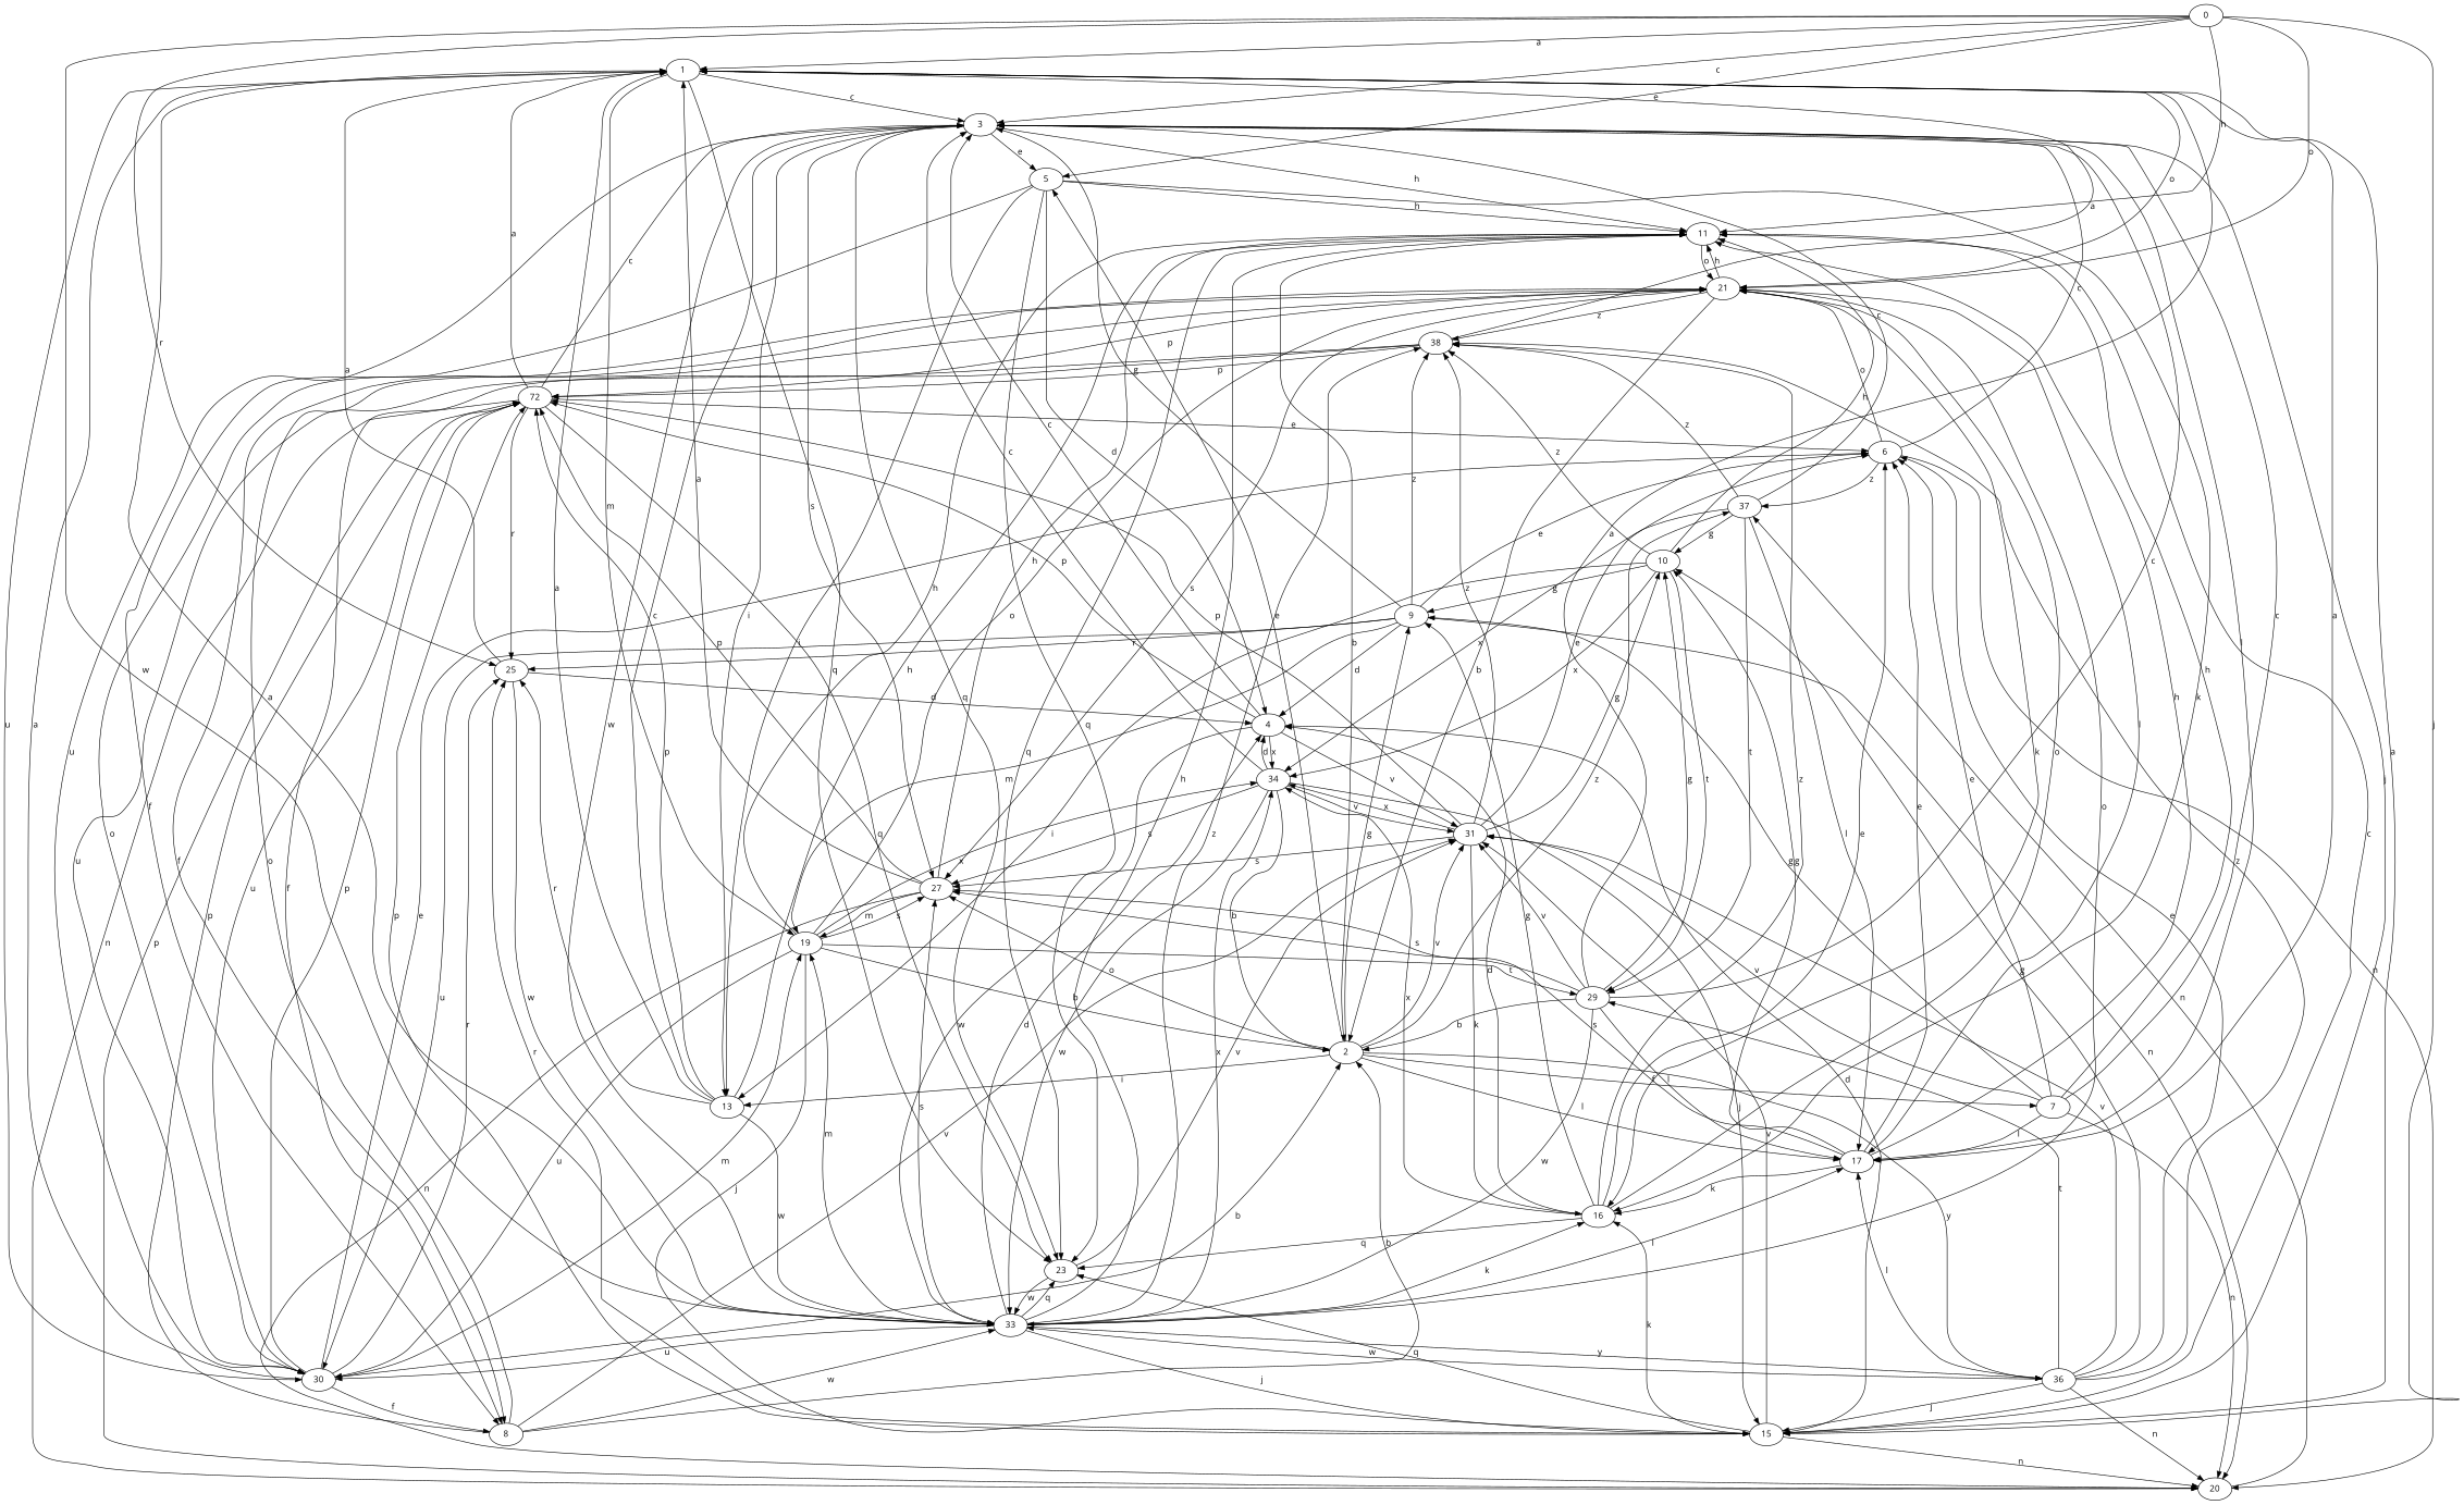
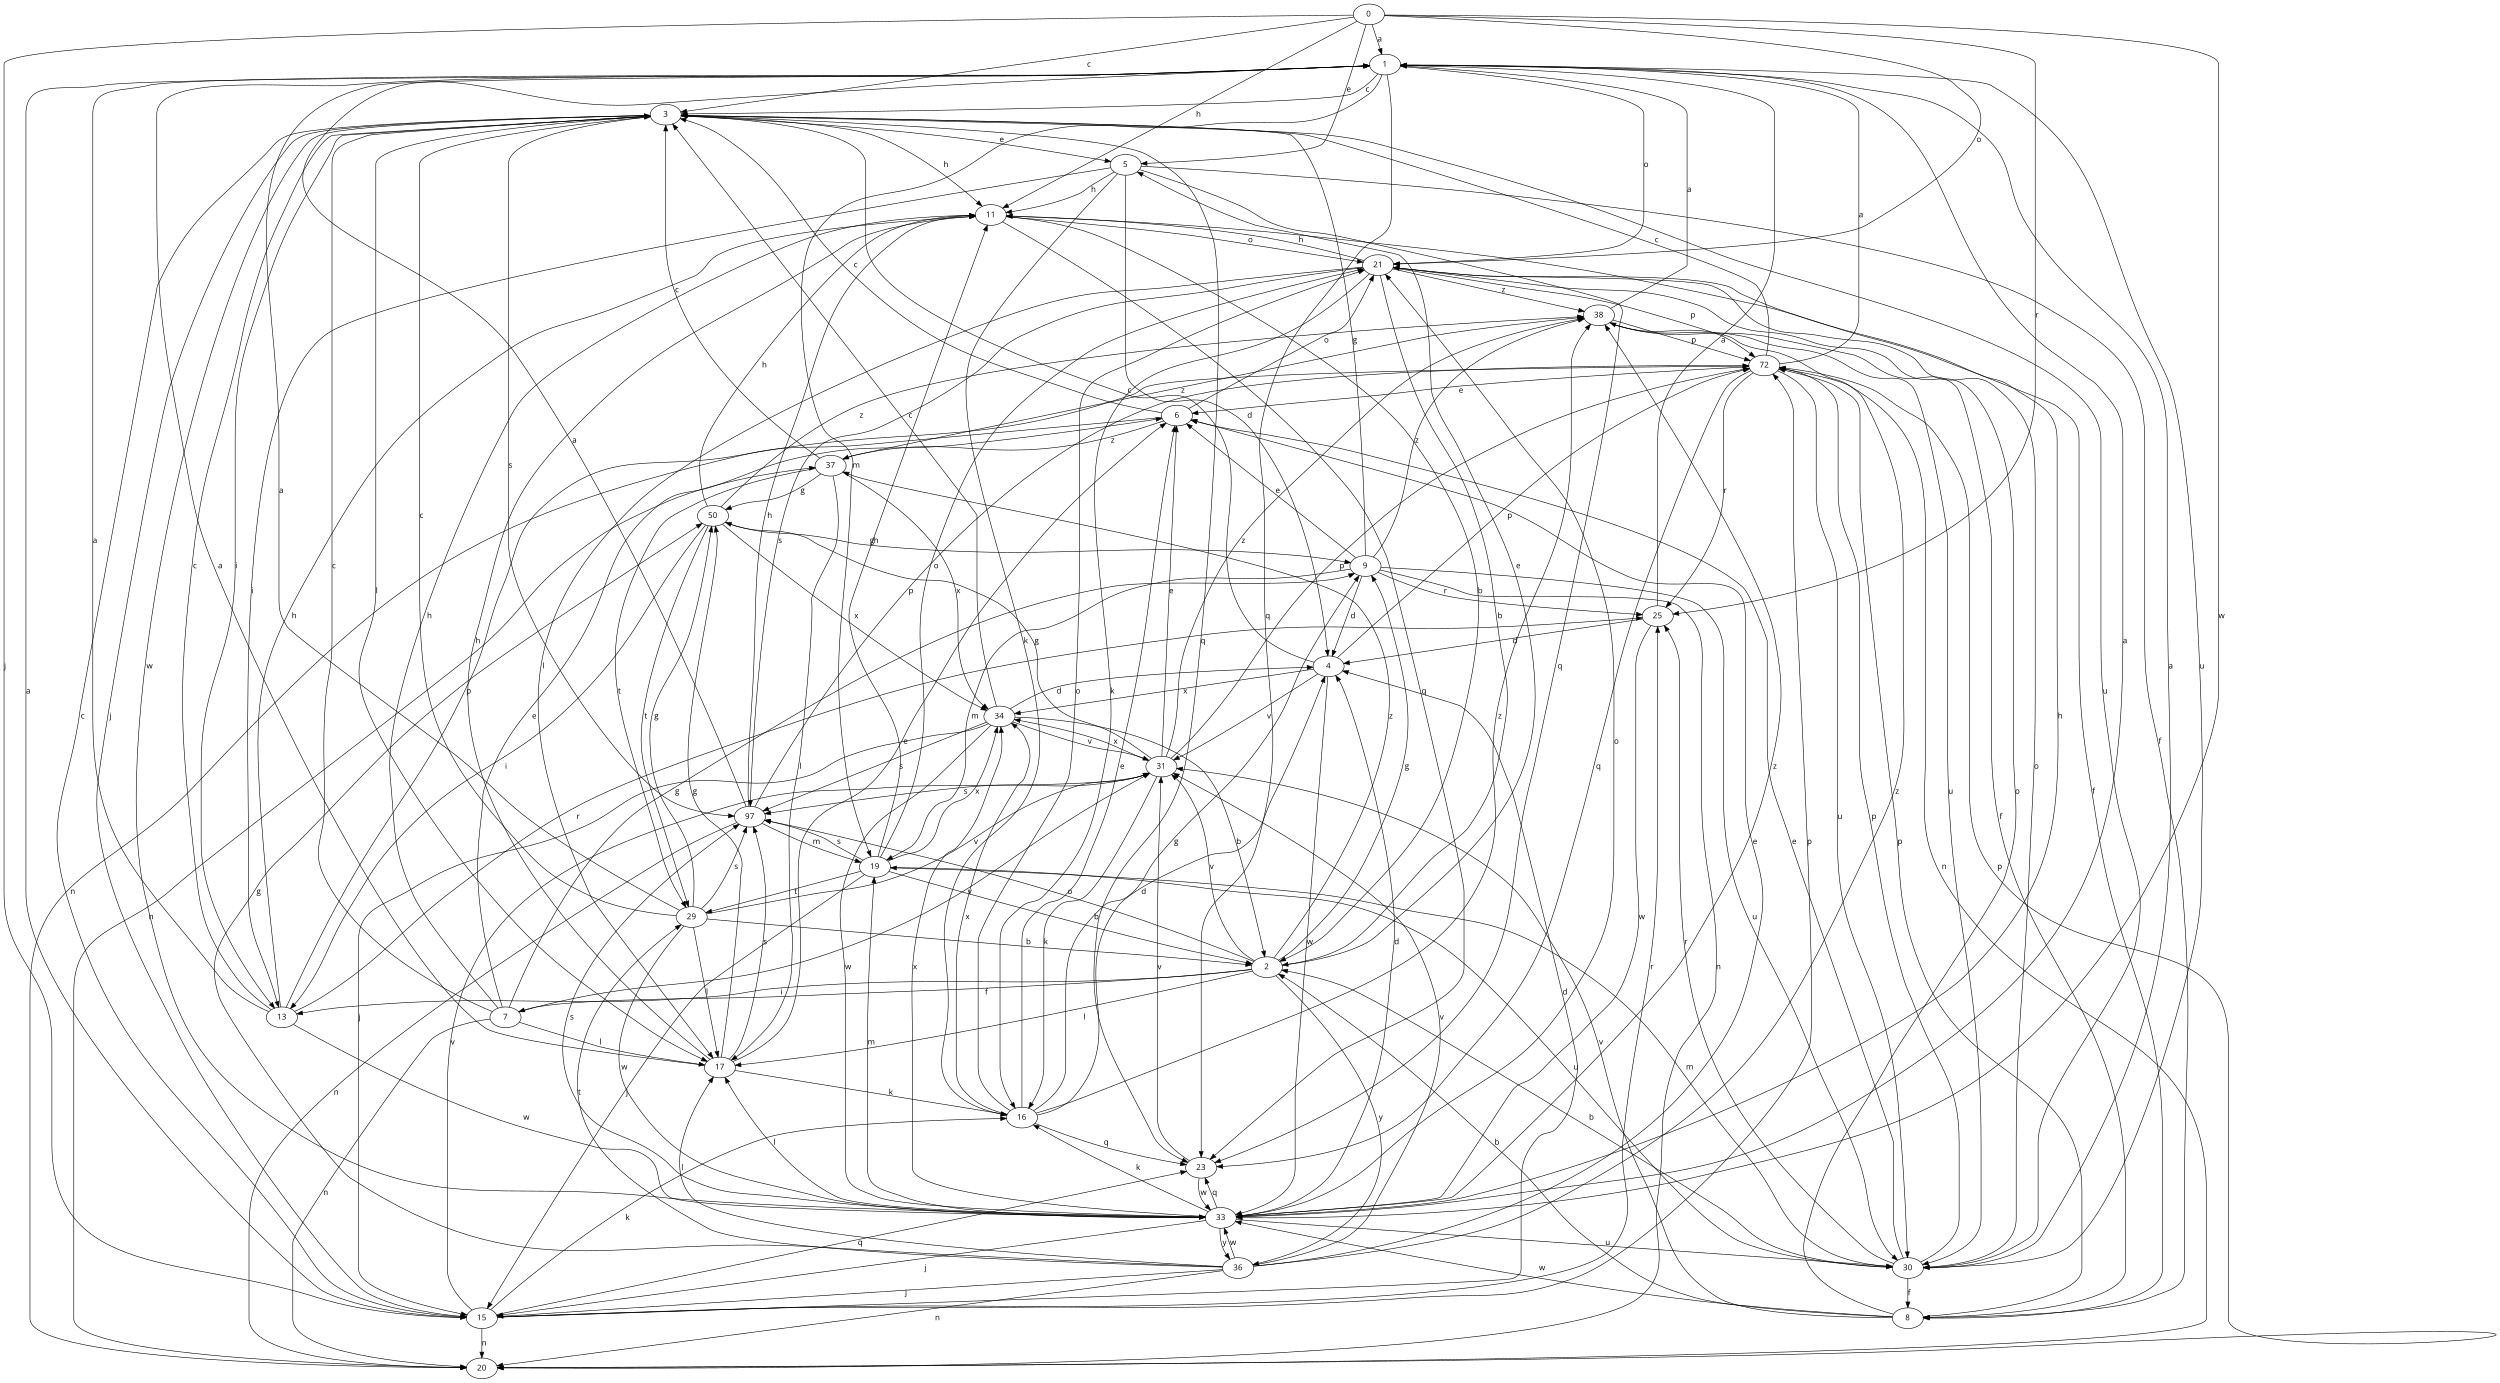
  strict digraph {
    fontname="Open Sans"
    node [fontname="Open Sans"]
    edge [fontname="Open Sans"]
    0
    1
    3
    5
    11
    15
    21
    25
    33
    19
    23
    30
    13
    17
-   27
+   27 [label=97]
    4
    8
    16
    2
    31
    n21 [label=72]
    20
    38
    36
    34
    29
    6
    7
    9
    37
-   10
+   10 [label=50]
    0 -> 1 [label=a]
    0 -> 3 [label=c]
    0 -> 5 [label=e]
    0 -> 11 [label=h]
    0 -> 15 [label=j]
    0 -> 21 [label=o]
    0 -> 25 [label=r]
    0 -> 33 [label=w]
    1 -> 3 [label=c]
    1 -> 21 [label=o]
    1 -> 19 [label=m]
    1 -> 23 [label=q]
    1 -> 30 [label=u]
    3 -> 5 [label=e]
    3 -> 11 [label=h]
    3 -> 15 [label=j]
    3 -> 33 [label=w]
    3 -> 23 [label=q]
    3 -> 30 [label=u]
    3 -> 13 [label=i]
    3 -> 17 [label=l]
    3 -> 27 [label=s]
    5 -> 11 [label=h]
    5 -> 23 [label=q]
    5 -> 13 [label=i]
    5 -> 4 [label=d]
    5 -> 8 [label=f]
    5 -> 16 [label=k]
    11 -> 21 [label=o]
    11 -> 23 [label=q]
    11 -> 2 [label=b]
    15 -> 1 [label=a]
-   15 -> 11 [label=c]
+   15 -> 3 [label=c]
    15 -> 25 [label=r]
    15 -> 23 [label=q]
    15 -> 4 [label=d]
    15 -> 16 [label=k]
    15 -> 31 [label=v]
    15 -> n21 [label=p]
    15 -> 20 [label=n]
    21 -> 11 [label=h]
    21 -> 17 [label=l]
    21 -> 27 [label=s]
    21 -> 8 [label=f]
    21 -> 16 [label=k]
    21 -> 2 [label=b]
    21 -> n21 [label=p]
    21 -> 38 [label=z]
    25 -> 1 [label=a]
    25 -> 33 [label=w]
    25 -> 4 [label=d]
    33 -> 1 [label=a]
    33 -> 11 [label=h]
    33 -> 15 [label=j]
    33 -> 21 [label=o]
    33 -> 19 [label=m]
    33 -> 23 [label=q]
    33 -> 30 [label=u]
    33 -> 17 [label=l]
    33 -> 27 [label=s]
    33 -> 4 [label=d]
    33 -> 16 [label=k]
    33 -> 38 [label=z]
    33 -> 36 [label=y]
    33 -> 34 [label=x]
    19 -> 11 [label=h]
    19 -> 15 [label=j]
    19 -> 21 [label=o]
    19 -> 30 [label=u]
    19 -> 27 [label=s]
    19 -> 2 [label=b]
    19 -> 34 [label=x]
    19 -> 29 [label=t]
    23 -> 33 [label=w]
    23 -> 31 [label=v]
    30 -> 1 [label=a]
    30 -> 21 [label=o]
    30 -> 25 [label=r]
    30 -> 19 [label=m]
    30 -> 8 [label=f]
    30 -> 2 [label=b]
    30 -> n21 [label=p]
    30 -> 6 [label=e]
    13 -> 1 [label=a]
    13 -> 3 [label=c]
    13 -> 11 [label=h]
    13 -> 25 [label=r]
    13 -> 33 [label=w]
    13 -> n21 [label=p]
    17 -> 1 [label=a]
    17 -> 11 [label=h]
    17 -> 27 [label=s]
    17 -> 16 [label=k]
    17 -> 6 [label=e]
    17 -> 10 [label=g]
    27 -> 1 [label=a]
    27 -> 11 [label=h]
    27 -> 19 [label=m]
    27 -> n21 [label=p]
    27 -> 20 [label=n]
    4 -> 3 [label=c]
    4 -> 33 [label=w]
    4 -> 31 [label=v]
    4 -> n21 [label=p]
    4 -> 34 [label=x]
    8 -> 21 [label=o]
    8 -> 33 [label=w]
    8 -> 2 [label=b]
    8 -> 31 [label=v]
    8 -> n21 [label=p]
    16 -> 21 [label=o]
    16 -> 23 [label=q]
    16 -> 4 [label=d]
    16 -> 38 [label=z]
    16 -> 34 [label=x]
    16 -> 6 [label=e]
    16 -> 9 [label=g]
    2 -> 5 [label=e]
    2 -> 13 [label=i]
    2 -> 17 [label=l]
    2 -> 27 [label=o]
    2 -> 31 [label=v]
    2 -> 36 [label=y]
    2 -> 7 [label=f]
    2 -> 9 [label=g]
    2 -> 37 [label=z]
    31 -> 27 [label=s]
    31 -> 16 [label=k]
    31 -> n21 [label=p]
    31 -> 38 [label=z]
    31 -> 34 [label=x]
    31 -> 6 [label=e]
    31 -> 10 [label=g]
    n21 -> 1 [label=a]
    n21 -> 3 [label=c]
    n21 -> 25 [label=r]
    n21 -> 23 [label=q]
    n21 -> 30 [label=u]
    n21 -> 20 [label=n]
    n21 -> 6 [label=e]
    20 -> n21 [label=p]
    20 -> 37 [label=n]
    38 -> 1 [label=a]
    38 -> 30 [label=u]
    38 -> 8 [label=f]
    38 -> n21 [label=p]
    36 -> 15 [label=j]
    36 -> 33 [label=w]
    36 -> 17 [label=l]
    36 -> 31 [label=v]
    36 -> 20 [label=n]
    36 -> 38 [label=z]
    36 -> 29 [label=t]
    36 -> 6 [label=e]
    36 -> 10 [label=g]
    34 -> 3 [label=c]
    34 -> 15 [label=j]
    34 -> 33 [label=w]
    34 -> 27 [label=s]
    34 -> 4 [label=d]
    34 -> 2 [label=b]
    34 -> 31 [label=v]
    29 -> 1 [label=a]
    29 -> 3 [label=c]
    29 -> 33 [label=w]
    29 -> 17 [label=l]
    29 -> 27 [label=s]
    29 -> 2 [label=b]
    29 -> 31 [label=v]
    29 -> 10 [label=g]
    6 -> 3 [label=c]
    6 -> 21 [label=o]
    6 -> 20 [label=n]
    6 -> 37 [label=z]
    7 -> 3 [label=c]
    7 -> 11 [label=h]
    7 -> 17 [label=l]
    7 -> 31 [label=v]
    7 -> 20 [label=n]
    7 -> 6 [label=e]
    7 -> 9 [label=g]
    9 -> 3 [label=g]
    9 -> 25 [label=r]
    9 -> 19 [label=m]
    9 -> 30 [label=u]
    9 -> 4 [label=d]
    9 -> 20 [label=n]
    9 -> 38 [label=z]
    9 -> 6 [label=e]
    37 -> 3 [label=c]
    37 -> 17 [label=l]
    37 -> 38 [label=z]
    37 -> 34 [label=x]
    37 -> 29 [label=t]
    37 -> 10 [label=g]
    10 -> 11 [label=h]
    10 -> 13 [label=i]
    10 -> 38 [label=z]
    10 -> 34 [label=x]
    10 -> 29 [label=t]
    10 -> 9 [label=g]
  }
